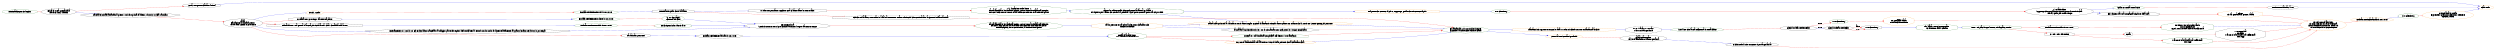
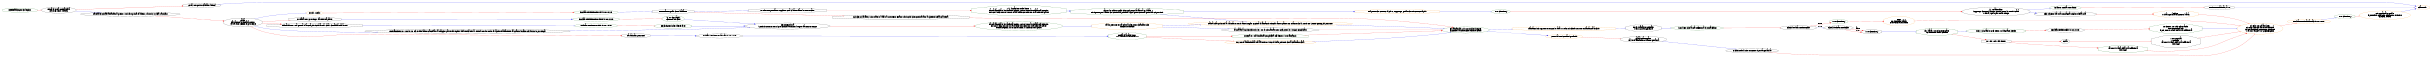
  digraph {
    rankdir=LR
    node [color=black shape=ellipse]
    edge [arrowhead=odot color=red]
    "LettieRank3Convo3 begins." [color=darkgreen shape=octagon]
    n2 [label="Prima di tutta questa follia \nDa dove vieni, ¿babas?"]
    n3 [label="La follia è iniziata abbastanza presto. Vuoi dire prima di adesso, di Duviri o della Zariman?"]
    n4 [label="Scusa, non posso chattare. [Fine.]"]
    n5 [label="Jajaja \nHai ragione, è iniziata presto \nMa da dove SENTI di provenire"]
    "Chat ends." [color=darkorange shape=octagon]
    n7 [color=darkorange label="Duviri, credo."]
    n8 [label="La Zariman. presumo." shape=octagon]
    n9 [label="Riderai di me... ma questa è la cosa più vicina a una \"casa\" che abbia mai avuto." shape=octagon]
    n10 [label="In realtà non \"provengo\" da nessuna parte." shape=octagon]
    n11 [label="Onestamente? Io... non lo so. Gli Orokin hanno cancellato la maggior parte dei registri dell'Antica Terra. Quindi non ho modo di sapere esattamente da quanto lontano nel futuro io provenga."]
    n12 [color=darkgreen label="Boolean LettieHomeDuviri is now true."]
    n13 [label="Boolean LettieHomeZariman is now true."]
    n14 [color=darkgreen label="Boolean LettieHome1999 is now true."]
    n15 [color=darkgreen label="Boolean LettieHomeNowhere is now true."]
    n16 [label="Dev'essere dura \nSentirsi come se non si provenisse da nessun luogo e da nessun tempo"]
    n17 [label="Nonostante quello che ti ha fatto?" shape=octagon]
    n18 [color=darkgreen label="Quella è la nave, ¿no? \nNon è abbandonata adesso?" shape=octagon]
    n19 [color=darkgreen label="Perché pensi che riderei di te" shape=octagon]
    n20 [color=darkgreen label="Sí, tu che vaghi \nChe non hai casa"]
    n21 [color=darkgreen label="La mia famiglia si è trasferita spesso, poi mi sono arruolata nell'esercito \nPoi con il RCI non mi trovavo bene con nessuno e da nessuna parte \nQuindi capisco, in un certo senso, il sentirsi fuori posto"]
    n22 [label="A volte non possiamo scegliere cosa ci hanno fatto le nostre case." shape=octagon]
    n23 [label="Ciò che mi ha fatto, sono stato io a farlo a me stesso. Erano solo incubi che continuavano a ripetersi nella mia testa." shape=octagon]
    n24 [color=darkgreen label="Questa è... una domanda complicata. Ha dentro i suoi fantasmi." shape=octagon]
    n25 [color=darkorange label="No, non è abbandonata. Ha all'interno i ricordi delle persone che la chiamano casa."]
    n26 [color=darkorange label="Ma ho persone e una cultura che posso chiamare mie \nAnche se lontane" shape=octagon]
    n27 [color=darkgreen label="Sí, lo capisco molto bene \nLa mia famiglia si è trasferita spesso, poi mi sono arruolata nell'esercito \nPoi con il RCI non mi sono trovata bene con nessuno e da nessuna parte" shape=octagon]
    n28 [color=darkgreen label="Più fantasmas, più morte che ti segue \nE pensavo di conoscere bene La Flaca"]
    n29 [label="La mia altra opzione è Duviri e... no. Il mio passato con quel posto è... troppo complicato."]
    n30 [color=darkorange label="L'altra mia opzione è la Zariman e non è tanto meglio. È piena di fantasmi e incubi tanto quanto me. Tranne che lì, morirono SOLAMENTE più persone."]
    n31 [color=darkgreen label="Ma non ho subito quello che quel posto ha fatto a te, babas \nTi rispetto per il fatto che continui a pensare a quel posto come al posto da cui provieni" shape=octagon]
    n32 [color=darkorange label="Sono tra i suoi contatti preferiti."]
    n33 [color=darkorange label="I fantasmi mi seguono ovunque io vada. A volte mi chiedo se sono un fantasma anch'io." shape=octagon]
    n34 [color=darkorange label="È il posto che conosco di più e, suppongo, quello che mi conosce di più." shape=octagon]
    n35 [label="Jaja a quanto pare \nMa i tuoi fantasmi mi danno speranza"]
    n36 [label="Povero babas tormentato \nMa tu mi dai speranza" shape=octagon]
    n37 [color=darkgreen label="+10 Chemistry"]
    n38 [label="In che modo il mio tormento ti porta speranza?"]
    n39 [color=darkgreen label="Sono lieto che la mia sofferenza ti renda felice."]
    n40 [label="Sí, un'abitudine \nSuppongo che con il tempo questo posto lo sentirò casa \nMierda, spero per molto tempo"]
    n41 [color=darkorange label="Ti vedo con gli altri hex \nTi vedo ridere e trovare la felicità \nSei un fantasma, come me, come noi \nMa trovi ancora un SIGNIFICATO"]
    n42 [label="Check boolean LettieNoFlirt" shape=octagon]
    n43 [color=darkgreen label="Sei forte. Andrà tutto bene."]
    n44 [label="Ehi. Almeno hai una compagnia migliore della mia." shape=octagon]
    n45 [color=darkorange label="Boolean LettieFantasma3 is now true."]
    n46 [color=darkgreen label="+10 Chemistry"]
    n47 [label="Check boolean LettieFlirt"]
    n48 [label="LettieHomeZariman, a ver"]
    n49 [color=darkorange label="Forse \nMi dai speranza in questo, babas" shape=octagon]
    n50 [color=darkgreen label="+10 Chemistry" shape=octagon]
    n51 [color=darkorange label="JAJA \nNo, pequeño babas \nPuoi ancora sorridere" shape=octagon]
    n52 [label="+10 Chemistry" shape=octagon]
    n53 [color=darkorange label="C'è speranza in quello \nE prenderò quel poco che posso ottenere \nGracias, babas"]
    n54 [color=darkgreen label="Oh, babas, non ti preoccupare \nCi saremmo dati il cambio" shape=octagon]
    n55 [label="Io - Oh. *Oh.* Eh. Bene." shape=octagon]
    n56 [color=darkgreen label="Non... mi piaci in quel senso, mi dispiace, Lettie." shape=octagon]
    n57 [label="Cosa?"]
    n58 [label="... Lo scoprirai \nHo fede \nMa non si tratta della tua sofferenza \nNon oggi" shape=octagon]
    n59 [color=darkgreen label="Ma non si tratta della tua sofferenza \nNon oggi" shape=octagon]
    n60 [label="Boolean LettieNoFlirt is now true."]
    n61 [color=darkgreen label="Lo siento, sto solo scherzando \nNon succederà più \nE poi, non si tratta della tua sofferenza" shape=octagon]
    "LettieRank3Convo3 begins." -> n2
    n2 -> n3 [color=blue]
    n2 -> n4 [arrowhead=diamond]
    n3 -> n5 [arrowhead=diamond]
    n4 -> "Chat ends." [arrowhead=diamond color=blue]
    n5 -> n7 [color=blue]
    n5 -> n8 [arrowhead=diamond]
    n5 -> n9 [arrowhead=diamond]
    n5 -> n10
    n5 -> n11 [color=blue]
    n7 -> n12 [arrowhead=diamond]
    n8 -> n13 [arrowhead=diamond color=blue]
    n9 -> n14 [color=blue]
    n10 -> n15 [arrowhead=diamond color=blue]
    n11 -> n16 [color=blue]
    n12 -> n17 [color=blue]
    n13 -> n18 [arrowhead=diamond color=blue]
    n14 -> n19
    n15 -> n20
    n16 -> n21 [arrowhead=diamond]
    n17 -> n22 [color=blue]
    n17 -> n23
    n18 -> n24 [arrowhead=diamond]
    n18 -> n25
    n19 -> n16 [arrowhead=diamond color=blue]
    n20 -> n16 [arrowhead=diamond color=blue]
    n21 -> n26 [color=blue]
    n22 -> n27 [arrowhead=diamond]
    n23 -> n28 [arrowhead=diamond]
    n24 -> n28 [arrowhead=diamond]
    n25 -> n28 [color=blue]
    n26 -> n29 [color=blue]
    n26 -> n30 [color=blue]
    n27 -> n31 [arrowhead=diamond color=blue]
    n28 -> n32 [arrowhead=diamond color=blue]
    n28 -> n33 [color=blue]
    n29 -> n28
    n30 -> n28 [color=blue]
    n31 -> n30 [color=blue]
    n31 -> n34 [arrowhead=diamond color=blue]
    n32 -> n35
    n33 -> n36 [color=blue]
    n34 -> n37 [color=blue]
    n35 -> n38 [color=blue]
    n36 -> n39 [color=blue]
    n37 -> n40 [arrowhead=diamond]
    n38 -> n41
    n39 -> n42
    n40 -> n43 [color=blue]
    n40 -> n44 [arrowhead=diamond color=blue]
    n41 -> n45
    n42 -> n46 [arrowhead=diamond label=true]
    n42 -> n47 [color=blue label=true]
    n43 -> n48
    n44 -> n49 [arrowhead=diamond]
    n45 -> n50 [color=blue]
    n46 -> n51 [arrowhead=diamond]
    n47 -> n52 [arrowhead=diamond label=true]
    n47 -> n52 [arrowhead=diamond label=false]
    n48 -> "Chat ends." [color=blue]
    n49 -> n41
    n50 -> n53
    n51 -> n41
    n52 -> n54 [color=blue]
    n53 -> "Chat ends." [arrowhead=diamond color=blue]
-   n56 -> n55 [arrowhead=diamond]
+   n54 -> n55 [arrowhead=diamond]
    n54 -> n56 [color=blue]
    n55 -> n57 [arrowhead=diamond]
    n55 -> n59 [arrowhead=diamond]
    n56 -> n60 [arrowhead=diamond]
    n57 -> n58
    n58 -> n41
    n59 -> n41 [arrowhead=diamond]
    n60 -> n61 [arrowhead=diamond]
    n61 -> n41 [color=blue]
  }
